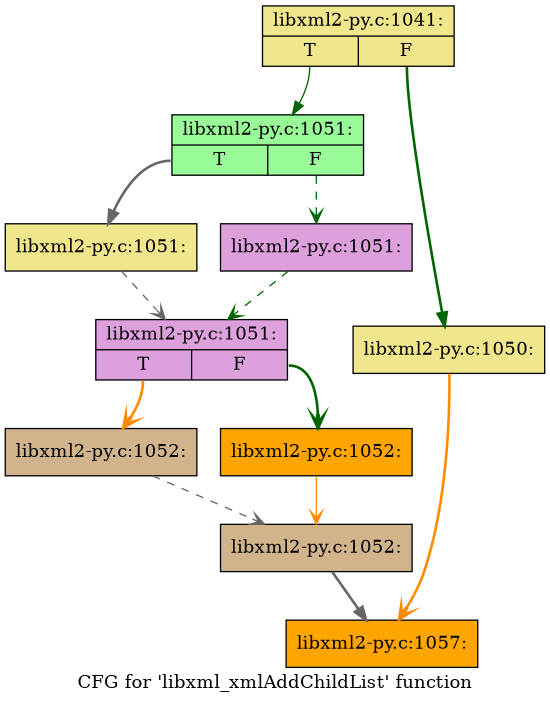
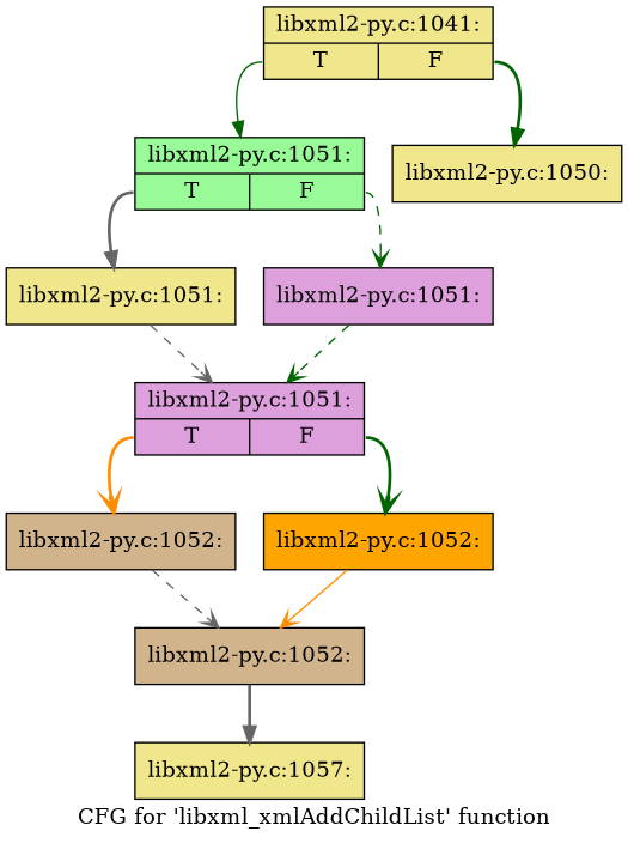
  digraph {
    label="CFG for 'libxml_xmlAddChildList' function"
    node [fillcolor=khaki shape=record style=filled]
    edge [arrowhead=vee color=darkgreen style=bold]
    n1 [label="{libxml2-py.c:1041:|{<s0>T|<s1>F}}"]
    n2 [fillcolor=palegreen label="{libxml2-py.c:1051:|{<s0>T|<s1>F}}"]
    n3 [label="{libxml2-py.c:1050:}"]
    n4 [label="{libxml2-py.c:1051:}"]
    n5 [fillcolor=plum label="{libxml2-py.c:1051:}"]
-   n6 [fillcolor=orange label="{libxml2-py.c:1057:}"]
+   n6 [label="{libxml2-py.c:1057:}"]
    n7 [fillcolor=plum label="{libxml2-py.c:1051:|{<s0>T|<s1>F}}"]
    n8 [fillcolor=tan label="{libxml2-py.c:1052:}"]
    n9 [fillcolor=orange label="{libxml2-py.c:1052:}"]
    n10 [fillcolor=tan label="{libxml2-py.c:1052:}"]
    n1 -> n2 [arrowhead=normal style=solid tailport=s0]
    n1 -> n3 [arrowhead=normal tailport=s1]
    n2 -> n4 [arrowhead=normal color=gray40 tailport=s0]
    n2 -> n5 [style=dashed tailport=s1]
-   n3 -> n6 [color=darkorange]
    n4 -> n7 [color=gray40 style=dashed]
    n5 -> n7 [style=dashed]
    n7 -> n8 [color=darkorange tailport=s0]
    n7 -> n9 [tailport=s1]
    n8 -> n10 [color=gray40 style=dashed]
    n9 -> n10 [color=darkorange style=solid]
    n10 -> n6 [arrowhead=normal color=gray40]
  }
